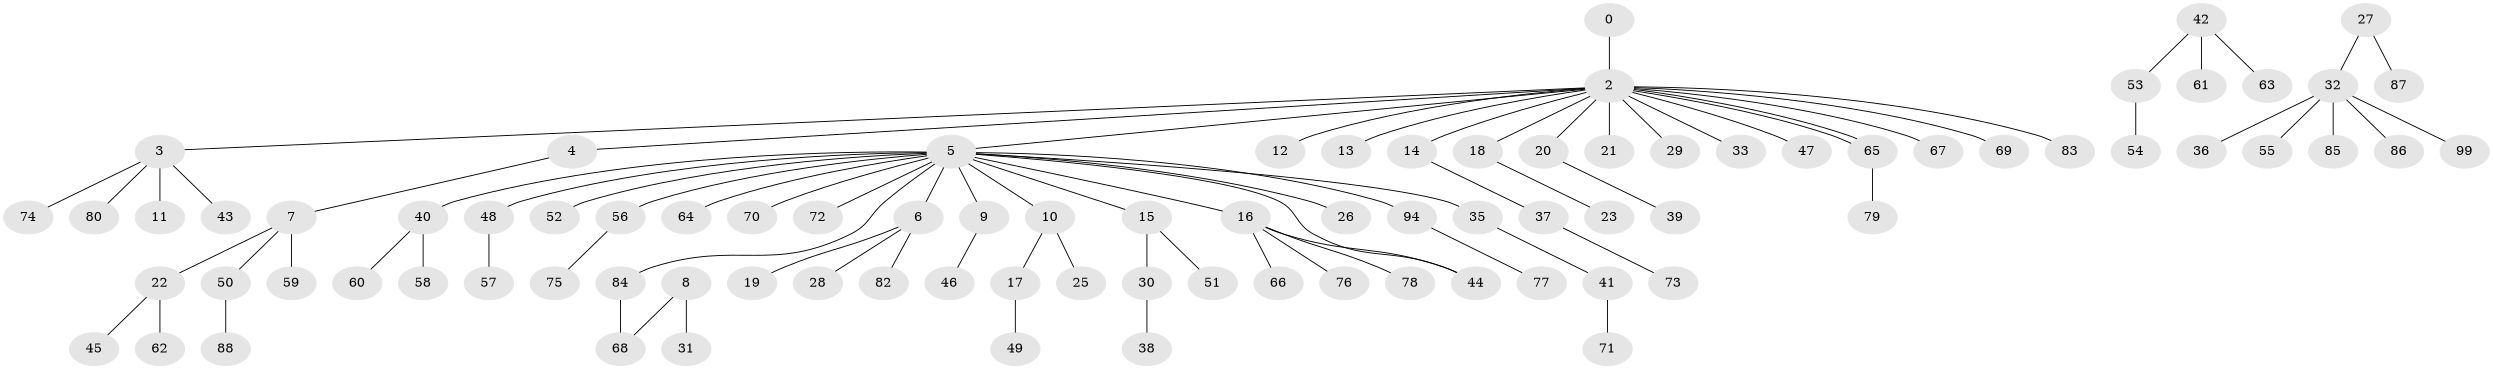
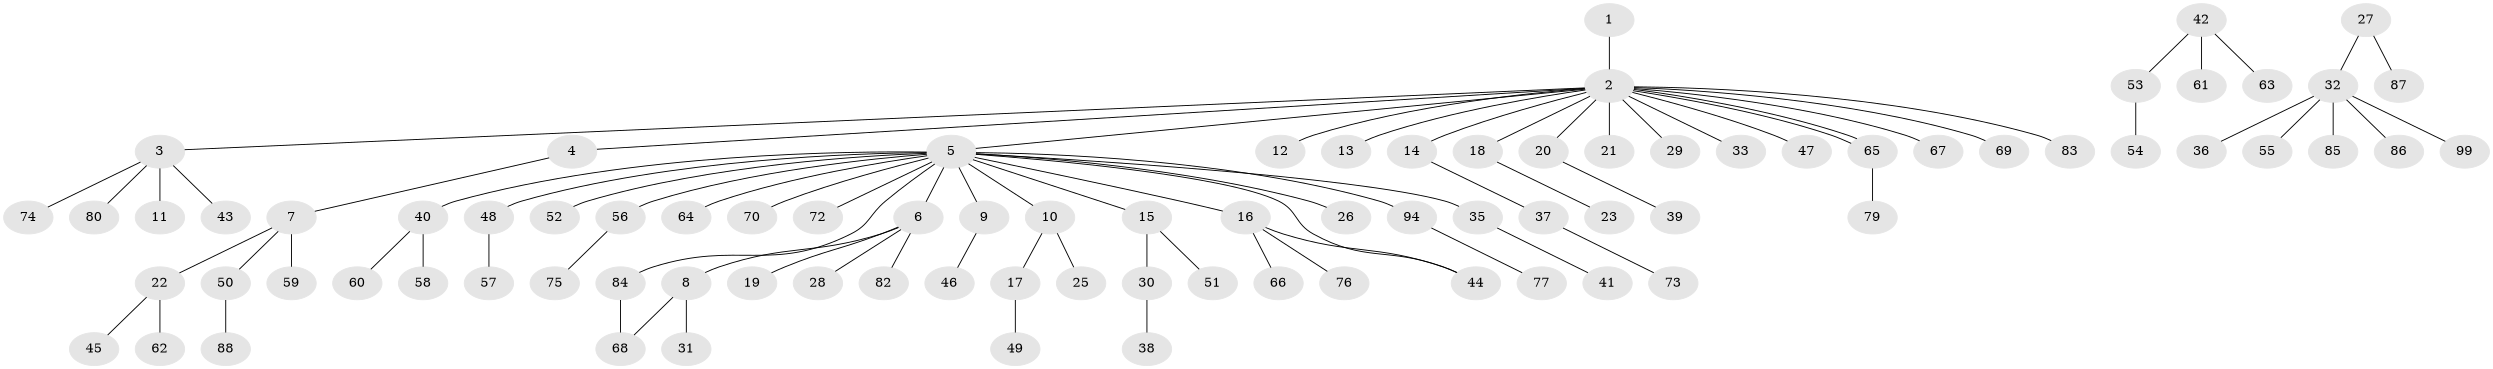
  graph {
    node [color=gray90 style=filled]
-   1 [label=0]
+   1
    2
    3
    4
    5
    12
    13
    14
    18
    20
    21
    29
    33
    47
    65
    67
    69
    83
    11
    43
    74
    80
    7
    6
    9
    10
    15
    16
    n29 [label=94]
    26
    35
    40
    44
    48
    52
    56
    64
    70
    72
    84
    37
    23
    39
    79
    8
    19
    28
    82
    22
    50
    59
    46
    17
    25
    30
    51
    66
    76
-   78
    77
    41
    58
    60
    57
    75
    68
    31
    45
    62
    88
    49
    73
    38
    42
    53
    61
    63
    27
    32
    87
    36
    55
    85
    86
    n85 [label=99]
-   71
    54
    1 -- 2
    2 -- 3
    2 -- 4
    2 -- 5
    2 -- 12
    2 -- 13
    2 -- 14
    2 -- 18
    2 -- 20
    2 -- 21
    2 -- 29
    2 -- 33
    2 -- 47
    2 -- 65
    2 -- 65
    2 -- 67
    2 -- 69
    2 -- 83
    3 -- 11
    3 -- 43
    3 -- 74
    3 -- 80
    4 -- 7
    5 -- 6
    5 -- 9
    5 -- 10
    5 -- 15
    5 -- 16
    5 -- n29
    5 -- 26
    5 -- 35
    5 -- 40
    5 -- 44
    5 -- 48
    5 -- 52
    5 -- 56
    5 -- 64
    5 -- 70
    5 -- 72
    5 -- 84
    14 -- 37
    18 -- 23
    20 -- 39
    65 -- 79
    7 -- 22
    7 -- 50
    7 -- 59
+   6 -- 8
    6 -- 19
    6 -- 28
    6 -- 82
    9 -- 46
    10 -- 17
    10 -- 25
    15 -- 30
    15 -- 51
    16 -- 44
    16 -- 66
    16 -- 76
-   16 -- 78
    n29 -- 77
    35 -- 41
    40 -- 58
    40 -- 60
    48 -- 57
    56 -- 75
    84 -- 68
    37 -- 73
    8 -- 68
    8 -- 31
    22 -- 45
    22 -- 62
    50 -- 88
    17 -- 49
    30 -- 38
-   41 -- 71
    42 -- 53
    42 -- 61
    42 -- 63
    53 -- 54
    27 -- 32
    27 -- 87
    32 -- 36
    32 -- 55
    32 -- 85
    32 -- 86
    32 -- n85
  }
